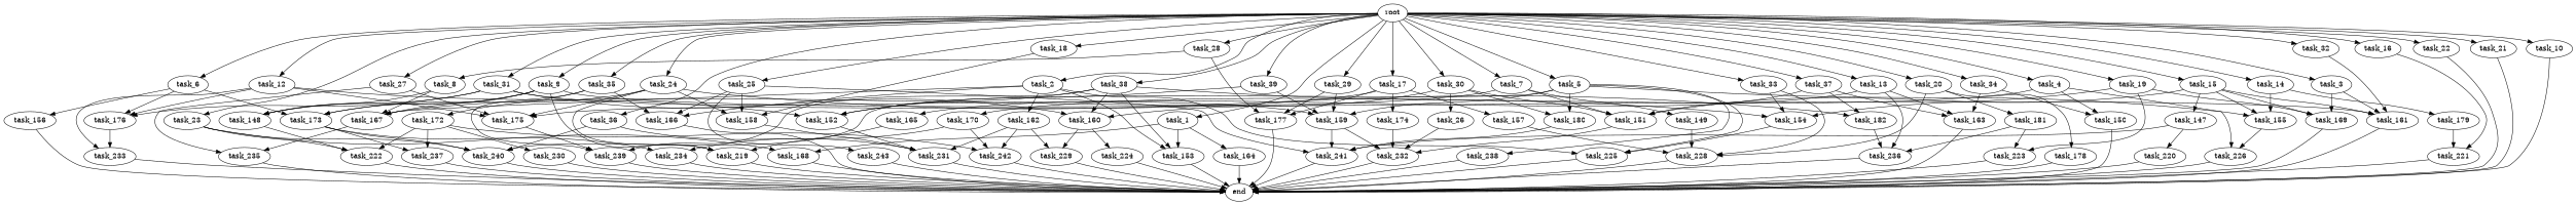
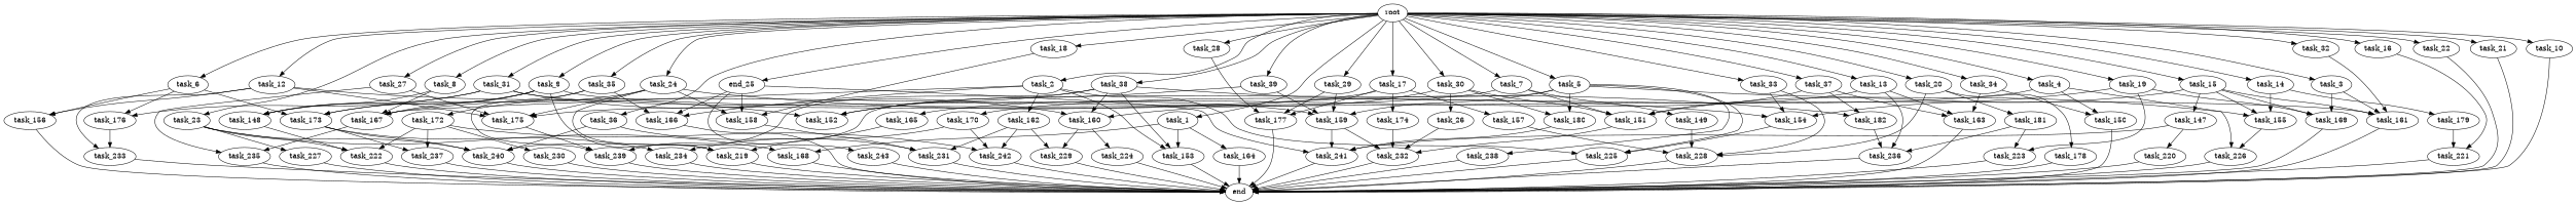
  digraph {
    task_8
    task_167
    task_148
    task_235
    task_222
    task_239
    end
    task_173
    task_240
    task_234
    task_237
    task_158
    task_231
    task_17
    task_157
    task_177
    task_174
    task_175
    task_228
    task_232
    task_147
    task_241
    task_220
    root
    task_15
    task_33
    task_13
    task_30
    task_5
    task_6
-   task_25
+   task_25 [label=end_25]
    task_22
    task_3
    task_35
    task_16
    task_27
    task_12
    task_21
    task_18
    task_31
    task_9
    task_32
    task_28
    task_29
    task_34
    task_10
    task_2
    task_7
    task_39
    task_14
    task_24
    task_38
    task_19
    task_36
    task_4
    task_23
    task_37
    task_1
    task_20
    task_26
    task_161
    task_169
    task_155
    task_151
    task_154
    task_236
    task_163
    task_165
    task_160
    task_180
    task_159
    task_225
    task_238
    task_176
    task_156
    task_166
    task_243
    task_172
    task_221
    task_152
    task_233
    task_219
    task_150
    task_153
    task_162
    task_149
    task_179
    task_182
    task_223
    task_226
    task_170
+   task_227
    task_168
    task_164
    task_181
    task_178
    task_242
    task_229
    task_224
    task_230
    task_8 -> task_167
    task_8 -> task_148
    task_167 -> task_235
    task_148 -> task_222
    task_235 -> end
    task_222 -> end
    task_239 -> end
    task_173 -> task_240
    task_173 -> task_234
    task_173 -> task_237
    task_240 -> end
    task_234 -> end
    task_237 -> end
    task_158 -> task_231
    task_231 -> end
    task_17 -> task_157
    task_17 -> task_177
    task_17 -> task_174
    task_17 -> task_175
    task_157 -> task_228
    task_177 -> end
    task_174 -> task_232
    task_175 -> task_239
    task_228 -> end
    task_232 -> end
    task_147 -> task_241
    task_147 -> task_220
    task_241 -> end
    task_220 -> end
-   task_28 -> task_8
+   root -> task_8
    root -> task_17
    root -> task_15
    root -> task_33
    root -> task_13
    root -> task_30
    root -> task_5
    root -> task_6
    root -> task_25
    root -> task_22
    root -> task_3
    root -> task_35
    root -> task_16
    root -> task_27
    root -> task_12
    root -> task_21
    root -> task_18
    root -> task_31
    root -> task_9
    root -> task_32
    root -> task_28
    root -> task_29
    root -> task_34
    root -> task_10
    root -> task_2
    root -> task_7
    root -> task_39
    root -> task_14
    root -> task_24
    root -> task_38
    root -> task_19
    root -> task_36
    root -> task_4
    root -> task_23
    root -> task_37
    root -> task_1
    root -> task_20
    task_15 -> task_147
    task_15 -> task_161
    task_15 -> task_169
    task_15 -> task_155
    task_15 -> task_151
    task_33 -> task_228
    task_33 -> task_154
    task_13 -> task_236
    task_13 -> task_163
    task_13 -> task_165
    task_30 -> task_26
    task_30 -> task_151
    task_30 -> task_160
    task_30 -> task_180
    task_5 -> task_240
    task_5 -> task_155
    task_5 -> task_180
    task_5 -> task_159
    task_5 -> task_225
    task_5 -> task_238
    task_6 -> task_173
    task_6 -> task_176
    task_6 -> task_156
    task_25 -> task_158
    task_25 -> task_241
    task_25 -> task_166
    task_25 -> task_243
    task_22 -> end
    task_3 -> task_161
    task_3 -> task_169
    task_35 -> task_239
    task_35 -> task_166
    task_35 -> task_172
    task_16 -> task_221
    task_27 -> task_235
    task_27 -> task_175
    task_12 -> task_175
-   task_12 -> task_176
+   task_12 -> task_156
    task_12 -> task_152
    task_12 -> task_233
    task_21 -> end
    task_18 -> task_158
    task_31 -> task_148
    task_31 -> task_160
    task_31 -> task_159
    task_31 -> task_176
    task_9 -> task_167
    task_9 -> task_148
    task_9 -> task_173
    task_9 -> task_161
    task_9 -> task_219
    task_32 -> task_161
    task_28 -> task_177
    task_29 -> task_177
    task_29 -> task_159
    task_34 -> task_163
    task_34 -> task_150
    task_10 -> end
    task_2 -> task_167
    task_2 -> task_225
    task_2 -> task_166
    task_2 -> task_153
    task_2 -> task_162
    task_7 -> task_167
    task_7 -> task_151
    task_7 -> task_149
    task_39 -> task_159
    task_39 -> task_152
    task_14 -> task_155
    task_14 -> task_179
    task_24 -> task_173
    task_24 -> task_158
    task_24 -> task_175
    task_24 -> task_219
    task_24 -> task_182
    task_38 -> task_239
    task_38 -> task_154
    task_38 -> task_160
    task_38 -> task_152
    task_38 -> task_153
    task_19 -> task_169
    task_19 -> task_154
    task_19 -> task_223
    task_36 -> task_240
    task_36 -> task_231
    task_4 -> task_150
    task_4 -> task_226
    task_4 -> task_170
    task_23 -> task_222
    task_23 -> task_240
+   task_23 -> task_227
    task_23 -> task_168
    task_37 -> task_151
    task_37 -> task_163
    task_37 -> task_182
    task_1 -> task_153
    task_1 -> task_168
    task_1 -> task_164
    task_20 -> task_228
    task_20 -> task_181
    task_20 -> task_178
    task_26 -> task_232
    task_161 -> end
    task_169 -> end
    task_155 -> task_226
    task_151 -> task_232
    task_154 -> task_225
    task_236 -> end
    task_163 -> end
    task_165 -> task_219
    task_160 -> task_229
    task_160 -> task_224
    task_180 -> task_241
    task_159 -> task_232
    task_159 -> task_241
    task_225 -> end
    task_238 -> end
    task_176 -> task_233
    task_156 -> end
    task_166 -> end
    task_243 -> end
    task_172 -> task_222
    task_172 -> task_237
    task_172 -> task_242
    task_172 -> task_230
    task_221 -> end
-   task_152 -> task_231
    task_233 -> end
    task_219 -> end
    task_150 -> end
    task_153 -> end
    task_162 -> task_231
    task_162 -> task_242
    task_162 -> task_229
    task_149 -> task_228
    task_179 -> task_221
    task_182 -> task_236
    task_223 -> end
    task_226 -> end
    task_170 -> task_234
    task_170 -> task_242
+   task_227 -> end
    task_168 -> end
    task_164 -> end
    task_181 -> task_236
    task_181 -> task_223
    task_178 -> end
    task_242 -> end
    task_229 -> end
    task_224 -> end
    task_230 -> end
  }
